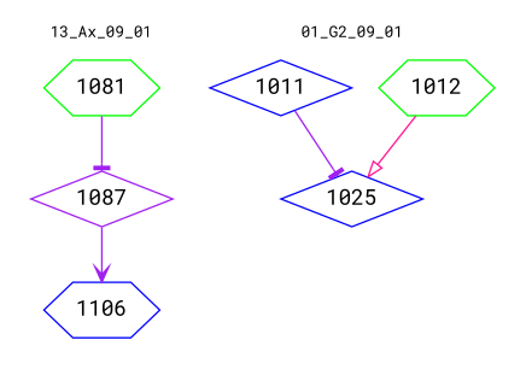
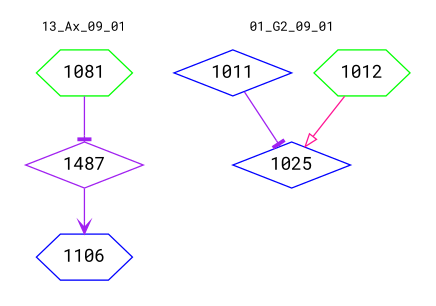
  digraph {
    fontname="Roboto Mono"
    node [color=blue fontname="Roboto Mono" shape=hexagon]
    edge [arrowhead=tee color=purple fontname="Roboto Mono"]
    n1 [color=green label=1081]
-   n2 [color=purple label=1087 shape=diamond]
+   n2 [color=purple label=1487 shape=diamond]
    n3 [label=1106]
    n4 [color=green label=1012]
    n5 [label=1011 shape=diamond]
    n6 [label=1025 shape=diamond]
    subgraph cluster_1 {
      color=white
      fontsize=10
      label="13_Ax_09_01"
      n1
      n2
      n3
    }
    subgraph cluster_2 {
      color=white
      fontsize=10
      label="01_G2_09_01"
      n4
      n5
      n6
    }
    n1 -> n2
    n2 -> n3 [arrowhead=vee]
    n4 -> n6 [arrowhead=onormal color=deeppink]
    n5 -> n6
  }
